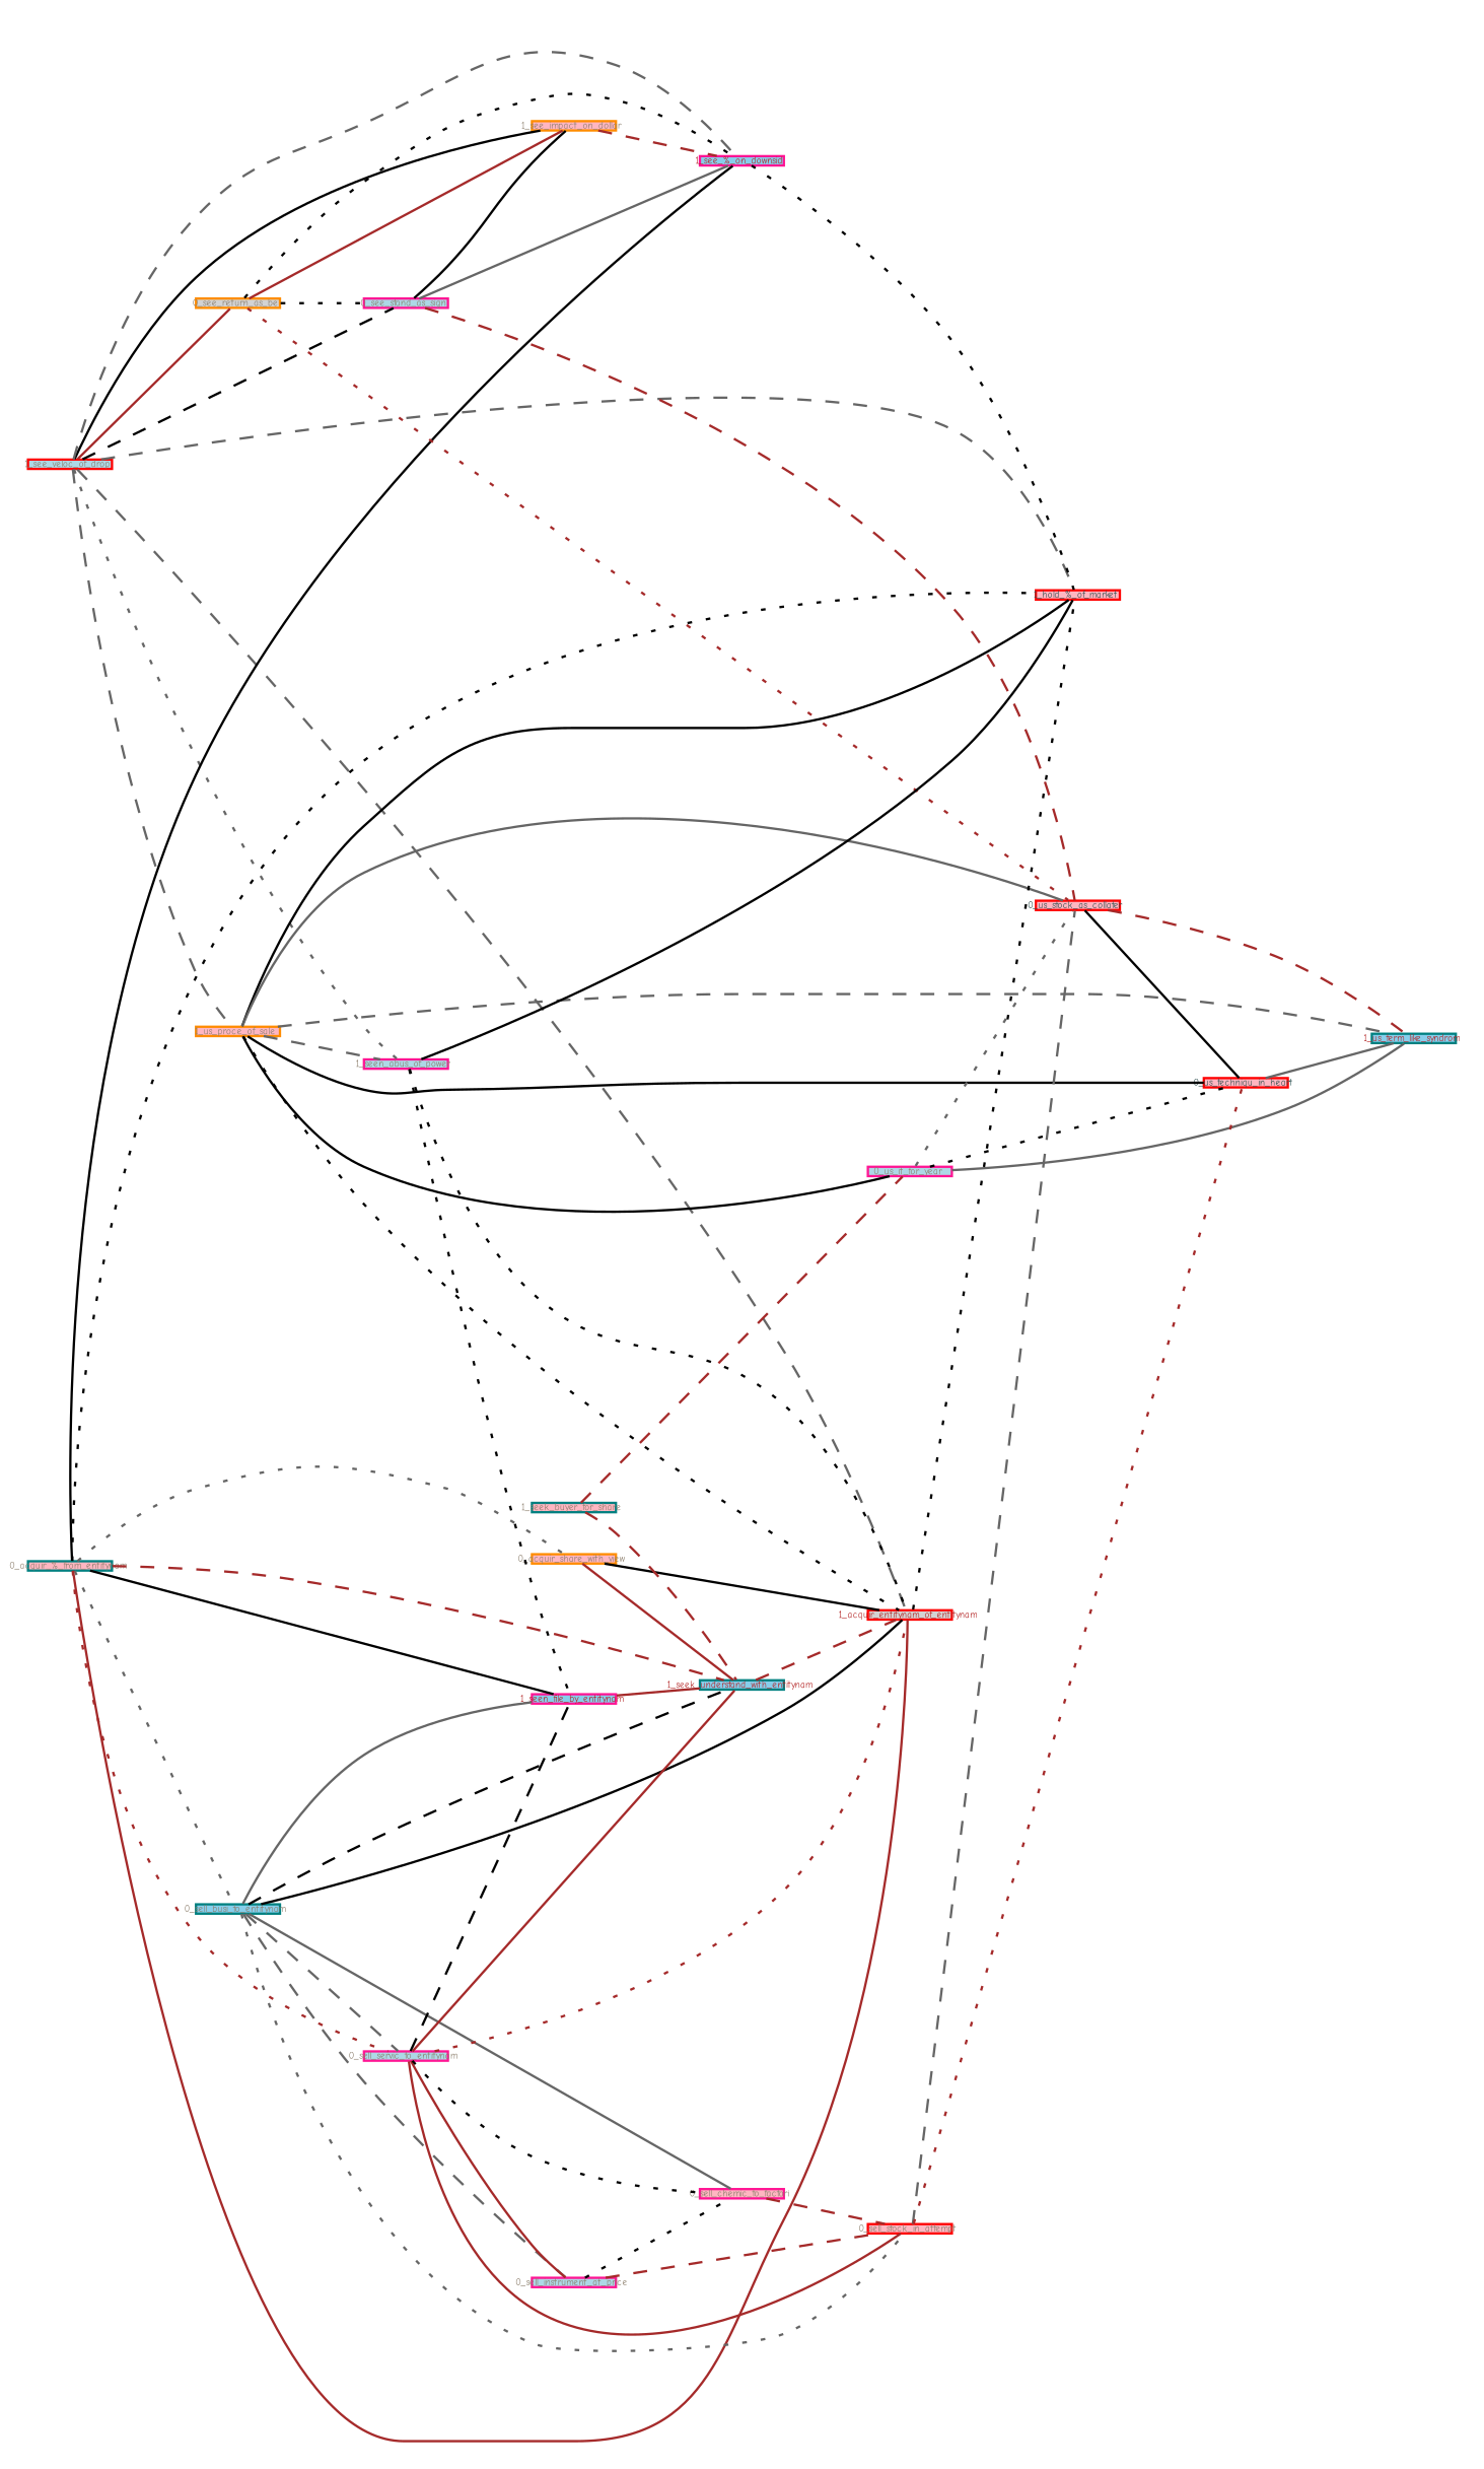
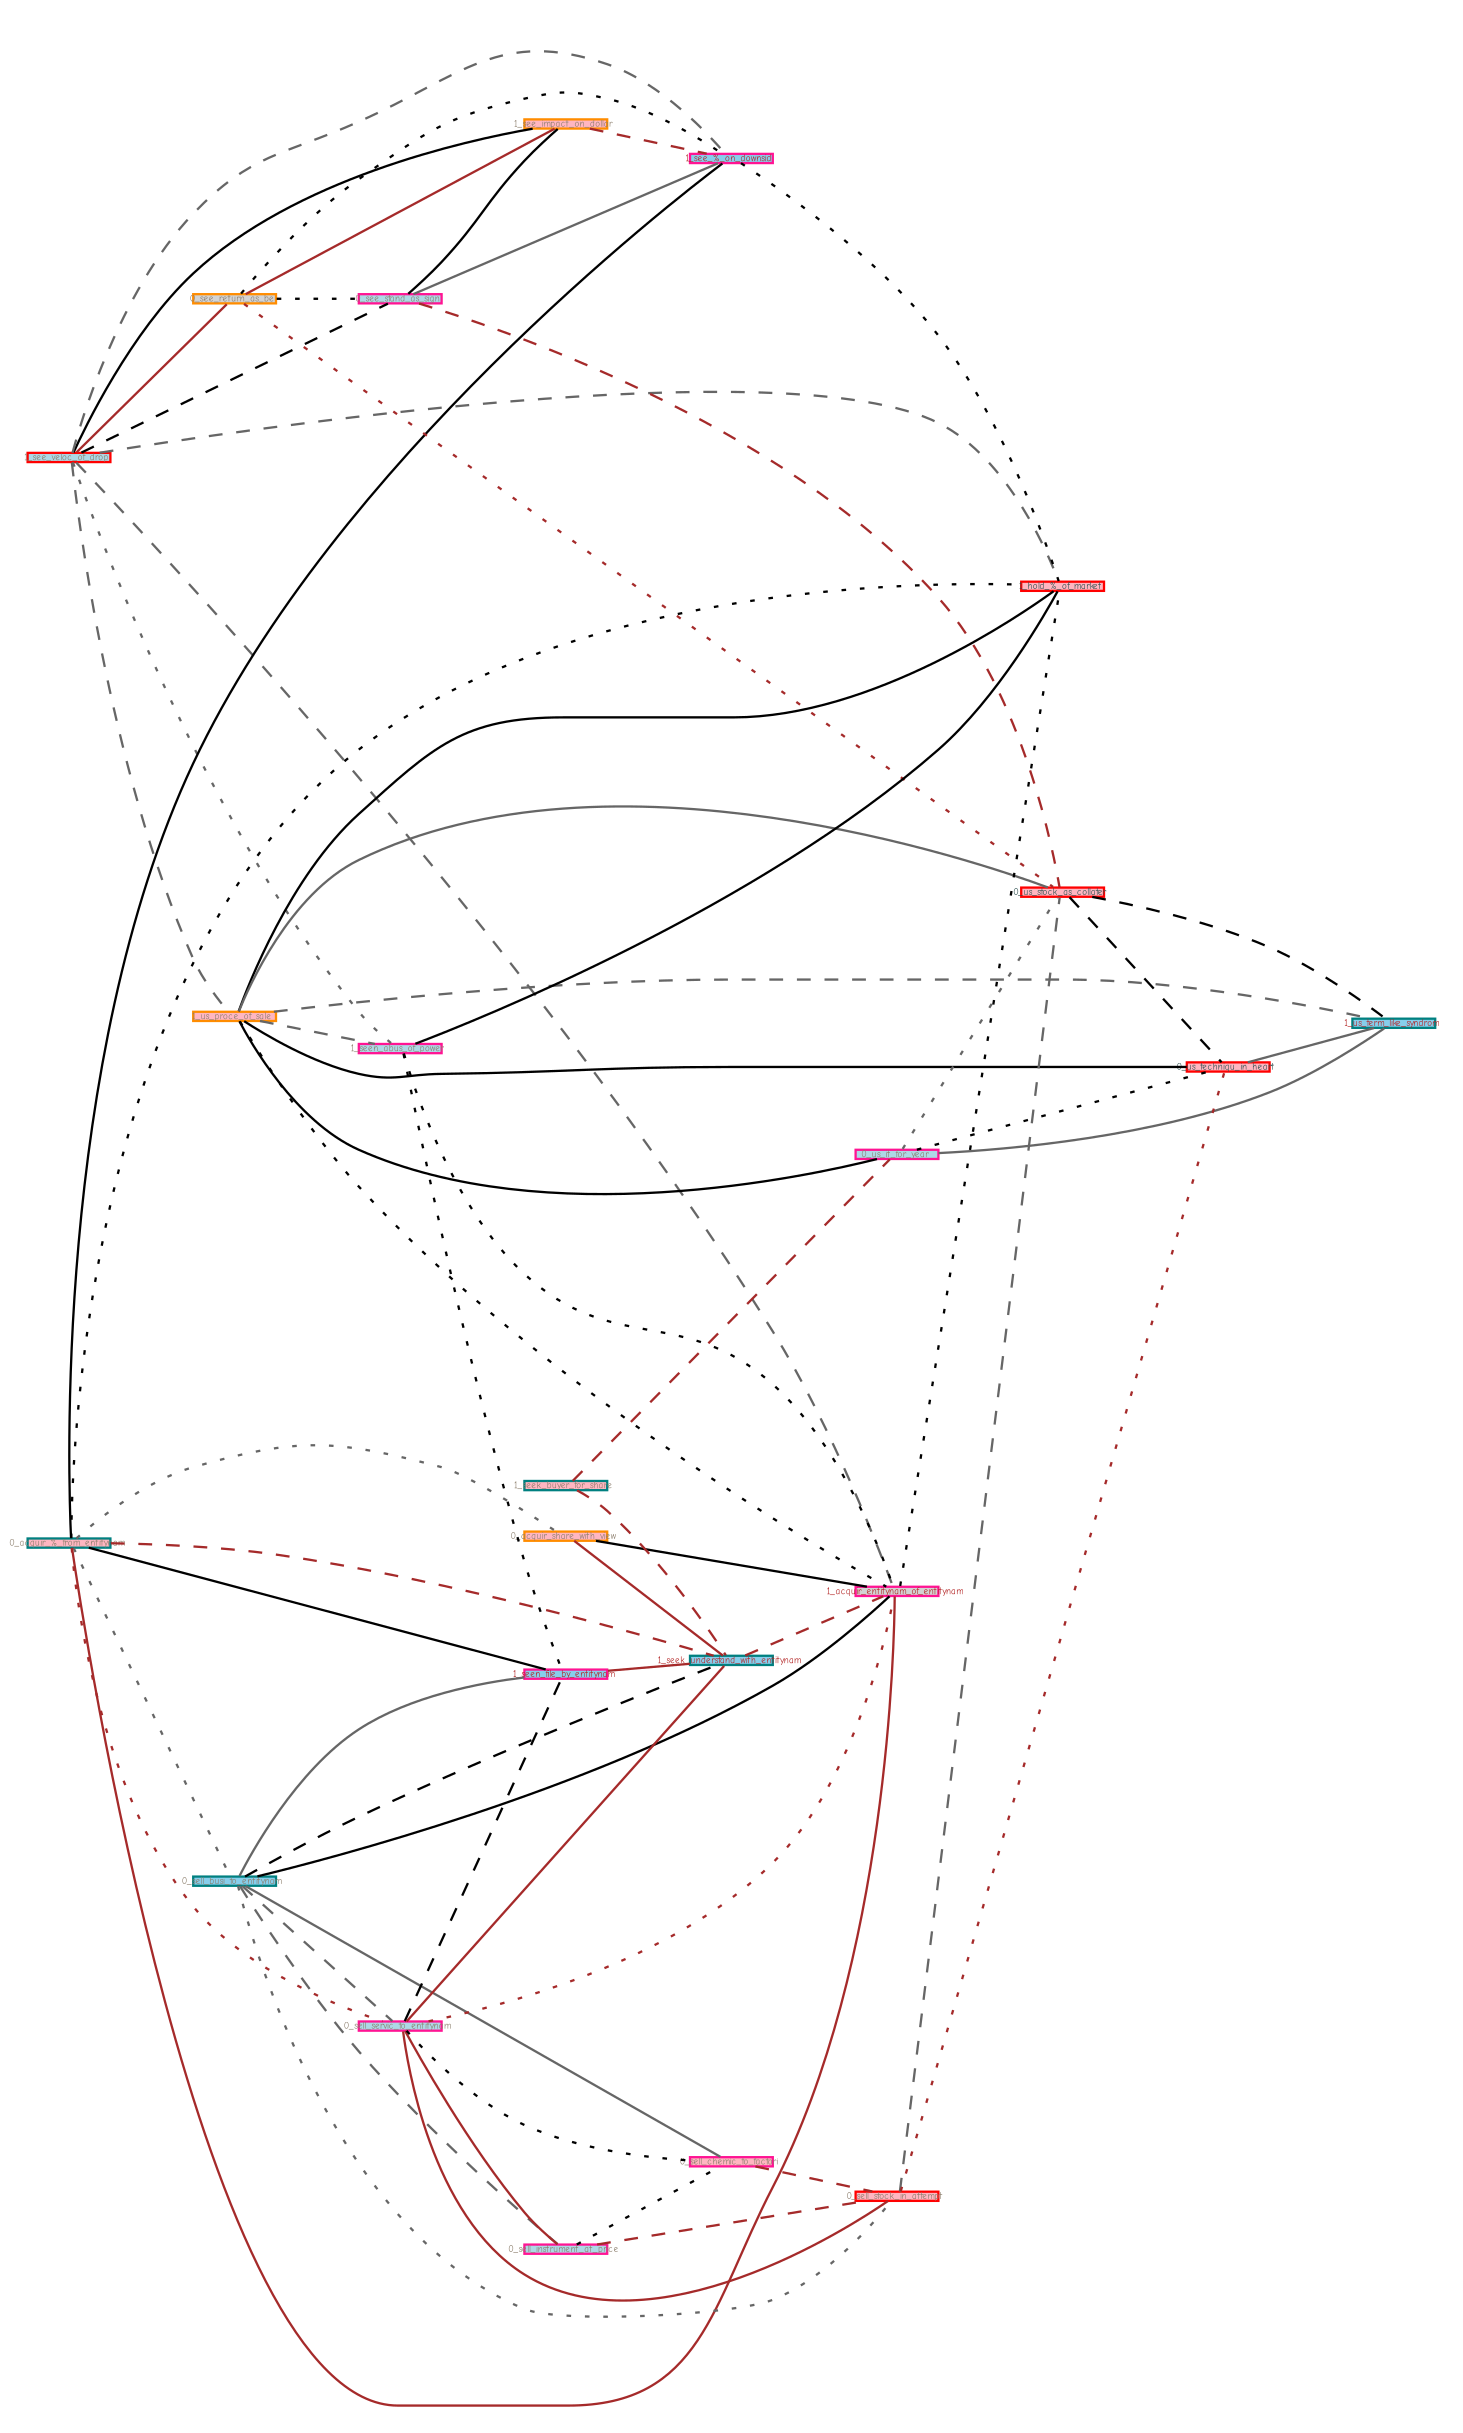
  graph {
    fontname="Comic Neue"
    rankdir=LR
    node [color=deeppink fillcolor=lightpink fixedsize=true fontcolor="#8b7d6b" fontname="Comic Neue" fontsize=4 shape=polygon style=filled]
    edge [color=black fontname="Comic Neue" style=solid w=1]
    "1_see_veloc_of_drop " [color=red fillcolor=lightblue height=.06 width=.5]
    "0_acquir_%_from_entitynam " [color=teal height=.06 width=.5]
    "0_acquir_share_with_view " [color=darkorange height=.06 width=.5]
    "0_sell_busi_to_entitynam " [color=teal fillcolor=skyblue height=.06 width=.5]
    "0_see_return_as_be " [color=darkorange fillcolor=lightgrey height=.06 width=.5]
    "0_sell_servic_to_entitynam " [fillcolor=lightblue height=.06 width=.5]
    "0_sell_instrument_at_price " [fillcolor=lightblue height=.06 width=.5]
    "1_us_proce_of_sale " [color=darkorange height=.06 width=.5]
    "1_seek_buyer_for_share " [color=teal height=.06 width=.5]
    "0_us_it_for_year " [fillcolor=lightblue height=.06 width=.5]
    "0_sell_chemic_to_factori " [height=.06 width=.5]
    "0_see_stand_as_sign " [fillcolor=lightblue height=.06 width=.5]
    "1_see_impact_on_dollar " [color=darkorange height=.06 width=.5]
    "1_seen_abus_of_power " [fillcolor=lightblue height=.06 width=.5]
    "0_sell_stock_in_attempt " [color=red height=.06 width=.5]
    "1_seen_file_by_entitynam " [fillcolor=skyblue fontcolor="#b22222" height=.06 width=.5]
    "1_seek_understand_with_entitynam " [color=teal fillcolor=skyblue fontcolor="#b22222" height=.06 width=.5]
-   "1_acquir_entitynam_of_entitynam " [color=red fillcolor=lightgrey fontcolor="#b22222" height=.06 width=.5]
+   "1_acquir_entitynam_of_entitynam " [fillcolor=lightgrey fontcolor="#b22222" height=.06 width=.5]
    "1_see_%_on_downsid " [fillcolor=skyblue fontcolor="#b22222" height=.06 width=.5]
    "1_us_term_like_syndrom " [color=teal fillcolor=skyblue fontcolor="#b22222" height=.06 width=.5]
    "1_hold_%_of_market " [color=red fontcolor="#2f4f4f" height=.06 width=.5]
    "0_us_stock_as_collater " [color=red fontcolor="#2f4f4f" height=.06 width=.5]
    "0_us_techniqu_in_heart " [color=red fontcolor="#2f4f4f" height=.06 width=.5]
    subgraph sub_1 {
      "1_see_veloc_of_drop "
      "0_acquir_%_from_entitynam "
      "0_acquir_share_with_view "
      "0_sell_busi_to_entitynam "
      "0_see_return_as_be "
      "0_sell_servic_to_entitynam "
      "0_sell_instrument_at_price "
      "1_us_proce_of_sale "
      "1_seek_buyer_for_share "
      "0_us_it_for_year "
      "0_sell_chemic_to_factori "
      "0_see_stand_as_sign "
      "1_see_impact_on_dollar "
      "1_seen_abus_of_power "
      "0_sell_stock_in_attempt "
    }
    subgraph sub_2 {
      "1_seen_file_by_entitynam "
      "1_seek_understand_with_entitynam "
      "1_acquir_entitynam_of_entitynam "
      "1_see_%_on_downsid "
      "1_us_term_like_syndrom "
    }
    "1_see_veloc_of_drop " -- "0_see_return_as_be " [color=brown]
    "1_see_veloc_of_drop " -- "1_us_proce_of_sale " [color=gray40 style=dashed]
    "1_see_veloc_of_drop " -- "0_see_stand_as_sign " [style=dashed]
    "1_see_veloc_of_drop " -- "1_see_impact_on_dollar "
    "1_see_veloc_of_drop " -- "1_seen_abus_of_power " [color=gray40 style=dotted]
    "1_see_veloc_of_drop " -- "1_acquir_entitynam_of_entitynam " [color=gray40 style=dashed]
    "1_see_veloc_of_drop " -- "1_see_%_on_downsid " [color=gray40 style=dashed]
    "1_see_veloc_of_drop " -- "1_hold_%_of_market " [color=gray40 style=dashed]
    "0_acquir_%_from_entitynam " -- "0_acquir_share_with_view " [color=gray40 style=dotted]
    "0_acquir_%_from_entitynam " -- "0_sell_busi_to_entitynam " [color=gray40 style=dotted]
    "0_acquir_%_from_entitynam " -- "0_sell_servic_to_entitynam " [color=brown style=dotted]
    "0_acquir_%_from_entitynam " -- "1_seen_file_by_entitynam "
    "0_acquir_%_from_entitynam " -- "1_seek_understand_with_entitynam " [color=brown style=dashed]
    "0_acquir_%_from_entitynam " -- "1_acquir_entitynam_of_entitynam " [color=brown w=2]
    "0_acquir_%_from_entitynam " -- "1_see_%_on_downsid "
    "0_acquir_%_from_entitynam " -- "1_hold_%_of_market " [style=dotted]
    "0_acquir_share_with_view " -- "1_seek_understand_with_entitynam " [color=brown]
    "0_acquir_share_with_view " -- "1_acquir_entitynam_of_entitynam "
    "0_sell_busi_to_entitynam " -- "0_sell_servic_to_entitynam " [color=gray40 style=dashed w=3]
    "0_sell_busi_to_entitynam " -- "0_sell_instrument_at_price " [color=gray40 style=dashed]
    "0_sell_busi_to_entitynam " -- "0_sell_chemic_to_factori " [color=gray40 w=2]
    "0_sell_busi_to_entitynam " -- "0_sell_stock_in_attempt " [color=gray40 style=dotted]
    "0_sell_busi_to_entitynam " -- "1_seen_file_by_entitynam " [color=gray40]
    "0_sell_busi_to_entitynam " -- "1_seek_understand_with_entitynam " [style=dashed]
    "0_sell_busi_to_entitynam " -- "1_acquir_entitynam_of_entitynam "
    "0_see_return_as_be " -- "0_see_stand_as_sign " [style=dotted w=2]
    "0_see_return_as_be " -- "1_see_impact_on_dollar " [color=brown]
    "0_see_return_as_be " -- "1_see_%_on_downsid " [style=dotted]
    "0_see_return_as_be " -- "0_us_stock_as_collater " [color=brown style=dotted]
    "0_sell_servic_to_entitynam " -- "0_sell_instrument_at_price " [color=brown]
    "0_sell_servic_to_entitynam " -- "0_sell_chemic_to_factori " [style=dotted w=2]
    "0_sell_servic_to_entitynam " -- "0_sell_stock_in_attempt " [color=brown]
    "0_sell_servic_to_entitynam " -- "1_seen_file_by_entitynam " [style=dashed]
    "0_sell_servic_to_entitynam " -- "1_seek_understand_with_entitynam " [color=brown]
    "0_sell_servic_to_entitynam " -- "1_acquir_entitynam_of_entitynam " [color=brown style=dotted]
    "0_sell_instrument_at_price " -- "0_sell_chemic_to_factori " [style=dotted]
    "0_sell_instrument_at_price " -- "0_sell_stock_in_attempt " [color=brown style=dashed]
    "1_us_proce_of_sale " -- "0_us_it_for_year "
    "1_us_proce_of_sale " -- "1_seen_abus_of_power " [color=gray40 style=dashed]
    "1_us_proce_of_sale " -- "1_acquir_entitynam_of_entitynam " [style=dotted]
    "1_us_proce_of_sale " -- "1_us_term_like_syndrom " [color=gray40 style=dashed]
    "1_us_proce_of_sale " -- "1_hold_%_of_market "
    "1_us_proce_of_sale " -- "0_us_stock_as_collater " [color=gray40]
    "1_us_proce_of_sale " -- "0_us_techniqu_in_heart "
    "1_seek_buyer_for_share " -- "0_us_it_for_year " [color=brown style=dashed]
    "1_seek_buyer_for_share " -- "1_seek_understand_with_entitynam " [color=brown style=dashed]
    "0_us_it_for_year " -- "1_us_term_like_syndrom " [color=gray40]
    "0_us_it_for_year " -- "0_us_stock_as_collater " [color=gray40 style=dotted]
    "0_us_it_for_year " -- "0_us_techniqu_in_heart " [style=dotted]
    "0_sell_chemic_to_factori " -- "0_sell_stock_in_attempt " [color=brown style=dashed]
    "0_see_stand_as_sign " -- "1_see_impact_on_dollar "
    "0_see_stand_as_sign " -- "1_see_%_on_downsid " [color=gray40]
    "0_see_stand_as_sign " -- "0_us_stock_as_collater " [color=brown style=dashed]
    "1_see_impact_on_dollar " -- "1_see_%_on_downsid " [color=brown style=dashed w=2]
    "1_seen_abus_of_power " -- "1_seen_file_by_entitynam " [style=dotted]
    "1_seen_abus_of_power " -- "1_acquir_entitynam_of_entitynam " [style=dotted]
    "1_seen_abus_of_power " -- "1_hold_%_of_market "
    "0_sell_stock_in_attempt " -- "0_us_stock_as_collater " [color=gray40 style=dashed]
    "0_sell_stock_in_attempt " -- "0_us_techniqu_in_heart " [color=brown style=dotted]
    "1_seen_file_by_entitynam " -- "1_seek_understand_with_entitynam " [color=brown]
    "1_seek_understand_with_entitynam " -- "1_acquir_entitynam_of_entitynam " [color=brown style=dashed]
    "1_acquir_entitynam_of_entitynam " -- "1_hold_%_of_market " [style=dotted]
    "1_see_%_on_downsid " -- "1_hold_%_of_market " [style=dotted]
-   "0_us_stock_as_collater " -- "1_us_term_like_syndrom " [color=brown style=dashed]
-   "0_us_stock_as_collater " -- "0_us_techniqu_in_heart "
+   "0_us_stock_as_collater " -- "1_us_term_like_syndrom " [style=dashed]
+   "0_us_stock_as_collater " -- "0_us_techniqu_in_heart " [style=dashed]
    "0_us_techniqu_in_heart " -- "1_us_term_like_syndrom " [color=gray40]
  }
